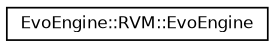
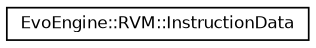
  digraph {
    rankdir=LR
-   n1 [color=black fillcolor=white fontname=Helvetica fontsize=10 height=0.2 label="EvoEngine::RVM::EvoEngine" shape=record style=filled width=0.4]
+   n1 [color=black fillcolor=white fontname=Helvetica fontsize=10 height=0.2 label="EvoEngine::RVM::InstructionData" shape=record style=filled width=0.4]
  }
